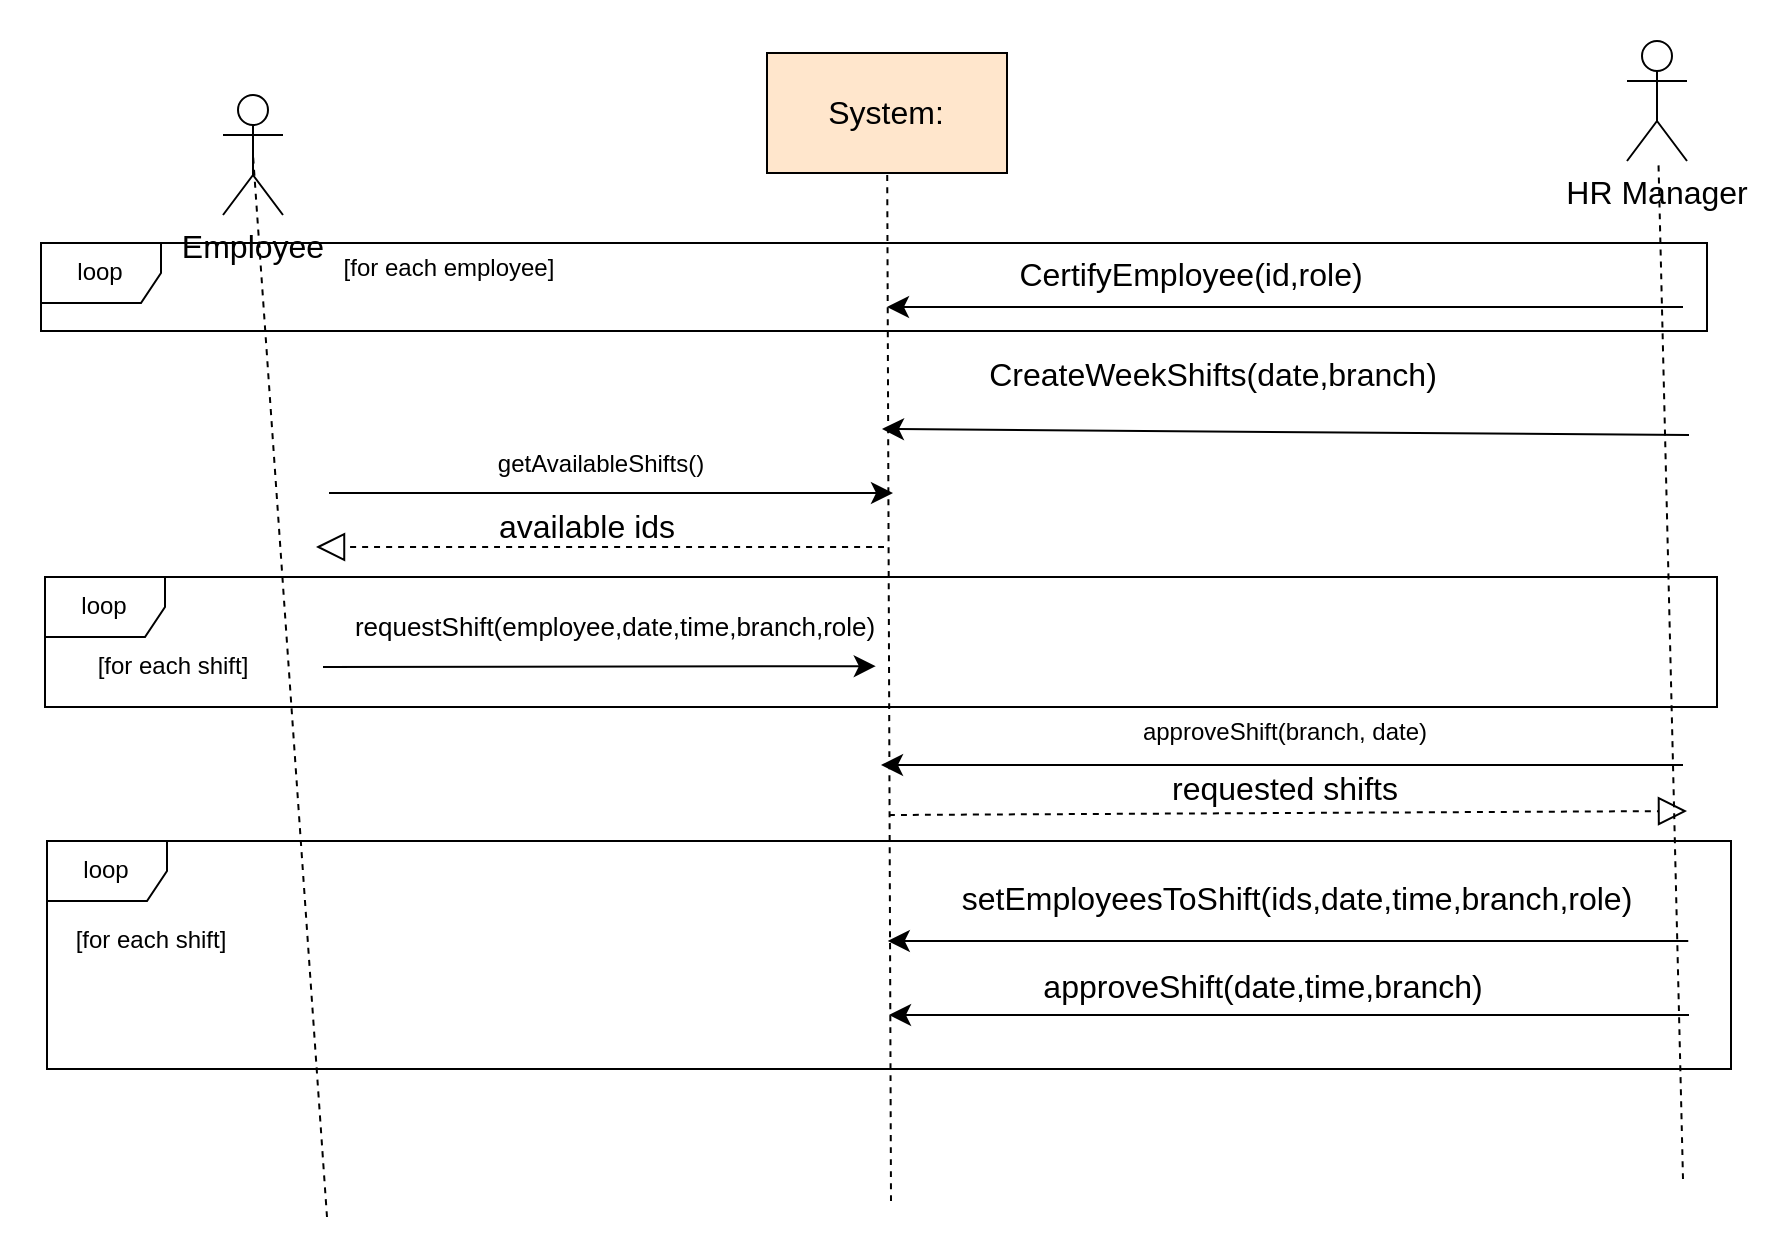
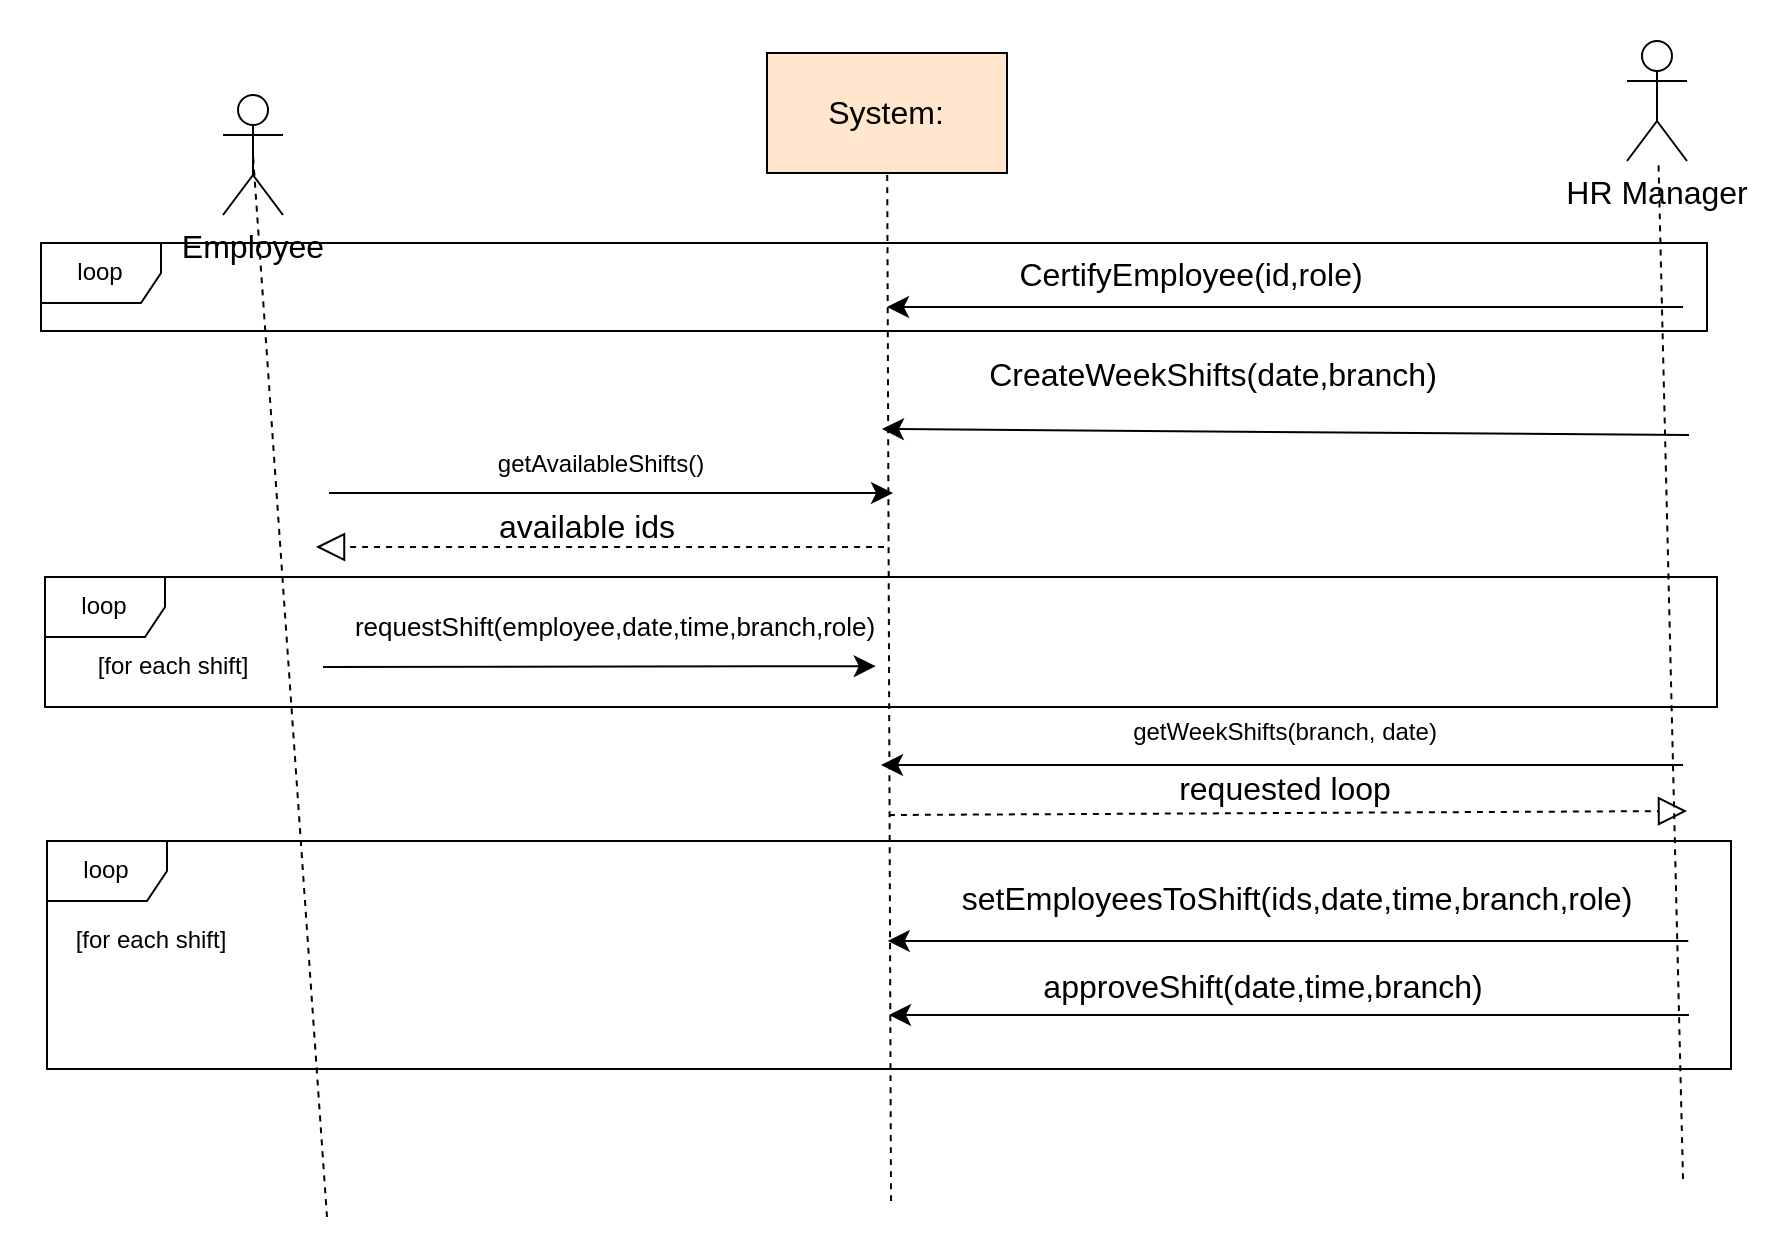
  <mxCell id="0" />
  <mxCell id="1" parent="0" />
  <mxCell id="2" value="Employee" style="shape=umlActor;verticalLabelPosition=bottom;verticalAlign=top;html=1;outlineConnect=0;fontSize=16;fontStyle=0" parent="1" vertex="1"><mxGeometry x="111" y="47" width="30" height="60" as="geometry" /></mxCell>
  <mxCell id="3" value="HR Manager" style="shape=umlActor;verticalLabelPosition=bottom;verticalAlign=top;html=1;outlineConnect=0;fontSize=16;" parent="1" vertex="1"><mxGeometry x="813" y="20" width="30" height="60" as="geometry" /></mxCell>
  <mxCell id="4" value="System:" style="rounded=0;whiteSpace=wrap;html=1;fontSize=16;fontStyle=0;fillColor=#ffe6cc;" parent="1" vertex="1"><mxGeometry x="383" y="26" width="120" height="60" as="geometry" /></mxCell>
  <mxCell id="5" value="" style="endArrow=none;dashed=1;html=1;rounded=0;fontSize=12;startSize=8;endSize=8;curved=1;entryX=0.5;entryY=0.5;entryDx=0;entryDy=0;entryPerimeter=0;fontStyle=1" parent="1" target="2" edge="1"><mxGeometry width="50" height="50" relative="1" as="geometry"><mxPoint x="163" y="608" as="sourcePoint" /><mxPoint x="253" y="368" as="targetPoint" /></mxGeometry></mxCell>
  <mxCell id="6" value="" style="endArrow=none;dashed=1;html=1;rounded=0;fontSize=12;startSize=8;endSize=8;curved=1;" parent="1" target="4" edge="1"><mxGeometry width="50" height="50" relative="1" as="geometry"><mxPoint x="445" y="600" as="sourcePoint" /><mxPoint x="474" y="209" as="targetPoint" /></mxGeometry></mxCell>
  <mxCell id="7" value="" style="endArrow=none;dashed=1;html=1;rounded=0;fontSize=12;startSize=8;endSize=8;curved=1;" parent="1" target="3" edge="1"><mxGeometry width="50" height="50" relative="1" as="geometry"><mxPoint x="841" y="589" as="sourcePoint" /><mxPoint x="668" y="184" as="targetPoint" /></mxGeometry></mxCell>
  <mxCell id="8" value="" style="endArrow=classic;html=1;rounded=0;fontSize=12;startSize=8;endSize=8;curved=1;" parent="1" edge="1"><mxGeometry width="50" height="50" relative="1" as="geometry"><mxPoint x="841" y="153" as="sourcePoint" /><mxPoint x="443" y="153" as="targetPoint" /></mxGeometry></mxCell>
  <mxCell id="9" value="CertifyEmployee(id,role)" style="text;html=1;align=center;verticalAlign=middle;resizable=0;points=[];autosize=1;strokeColor=none;fillColor=none;fontSize=16;" parent="1" vertex="1"><mxGeometry x="500" y="121" width="190" height="31" as="geometry" /></mxCell>
  <mxCell id="10" value="CreateWeekShifts(date,branch)" style="text;html=1;align=center;verticalAlign=middle;resizable=0;points=[];autosize=1;strokeColor=none;fillColor=none;fontSize=16;fontStyle=0" parent="1" vertex="1"><mxGeometry x="485" y="171" width="242" height="31" as="geometry" /></mxCell>
  <mxCell id="11" value="" style="endArrow=classic;html=1;rounded=0;fontSize=12;startSize=8;endSize=8;curved=1;" parent="1" edge="1"><mxGeometry width="50" height="50" relative="1" as="geometry"><mxPoint x="844" y="217" as="sourcePoint" /><mxPoint x="440.5" y="214" as="targetPoint" /></mxGeometry></mxCell>
  <mxCell id="12" value="" style="endArrow=classic;html=1;rounded=0;fontSize=12;startSize=8;endSize=8;curved=1;entryX=0.969;entryY=1.199;entryDx=0;entryDy=0;entryPerimeter=0;" parent="1" target="14" edge="1"><mxGeometry width="50" height="50" relative="1" as="geometry"><mxPoint x="161" y="333" as="sourcePoint" /><mxPoint x="444" y="257" as="targetPoint" /></mxGeometry></mxCell>
  <mxCell id="13" value="" style="endArrow=classic;html=1;rounded=0;fontSize=12;startSize=8;endSize=8;curved=1;" parent="1" edge="1"><mxGeometry width="50" height="50" relative="1" as="geometry"><mxPoint x="843.63" y="470" as="sourcePoint" /><mxPoint x="443.38" y="470" as="targetPoint" /></mxGeometry></mxCell>
  <mxCell id="14" value="requestShift(employee,date,time,branch,role)" style="text;html=1;align=center;verticalAlign=middle;resizable=0;points=[];autosize=1;strokeColor=none;fillColor=none;fontSize=13;fontStyle=0" parent="1" vertex="1"><mxGeometry x="168" y="299" width="278" height="28" as="geometry" /></mxCell>
  <mxCell id="15" value="setEmployeesToShift(ids,date,time,branch,role)" style="text;html=1;align=center;verticalAlign=middle;resizable=0;points=[];autosize=1;strokeColor=none;fillColor=none;fontSize=16;" parent="1" vertex="1"><mxGeometry x="471" y="433" width="353" height="31" as="geometry" /></mxCell>
  <mxCell id="16" value="" style="endArrow=classic;html=1;rounded=0;fontSize=12;startSize=8;endSize=8;curved=1;" parent="1" edge="1"><mxGeometry width="50" height="50" relative="1" as="geometry"><mxPoint x="844" y="507" as="sourcePoint" /><mxPoint x="444" y="507" as="targetPoint" /></mxGeometry></mxCell>
  <mxCell id="17" value="approveShift(date,time,branch)" style="text;html=1;align=center;verticalAlign=middle;resizable=0;points=[];autosize=1;strokeColor=none;fillColor=none;fontSize=16;" parent="1" vertex="1"><mxGeometry x="512" y="477" width="238" height="31" as="geometry" /></mxCell>
  <mxCell id="18" value="" style="endArrow=block;dashed=1;endFill=0;endSize=12;html=1;rounded=0;fontSize=12;curved=1;" parent="1" edge="1"><mxGeometry width="160" relative="1" as="geometry"><mxPoint x="441.5" y="273" as="sourcePoint" /><mxPoint x="157.5" y="273" as="targetPoint" /></mxGeometry></mxCell>
  <mxCell id="19" value="available ids" style="text;html=1;align=center;verticalAlign=middle;resizable=0;points=[];autosize=1;strokeColor=none;fillColor=none;fontSize=16;" parent="1" vertex="1"><mxGeometry x="231" y="247" width="123" height="31" as="geometry" /></mxCell>
  <mxCell id="20" value="" style="endArrow=block;dashed=1;endFill=0;endSize=12;html=1;rounded=0;fontSize=12;curved=1;" parent="1" edge="1"><mxGeometry width="160" relative="1" as="geometry"><mxPoint x="444" y="407" as="sourcePoint" /><mxPoint x="843" y="405" as="targetPoint" /></mxGeometry></mxCell>
- <mxCell id="21" value="requested shifts" style="text;html=1;align=center;verticalAlign=middle;resizable=0;points=[];autosize=1;strokeColor=none;fillColor=none;fontSize=16;" parent="1" vertex="1"><mxGeometry x="576.5" y="378" width="131" height="31" as="geometry" /></mxCell>
+ <mxCell id="21" value="requested loop" style="text;html=1;align=center;verticalAlign=middle;resizable=0;points=[];autosize=1;strokeColor=none;fillColor=none;fontSize=16;" parent="1" vertex="1"><mxGeometry x="576.5" y="378" width="131" height="31" as="geometry" /></mxCell>
  <mxCell id="22" value="loop" style="shape=umlFrame;whiteSpace=wrap;html=1;pointerEvents=0;" parent="1" vertex="1"><mxGeometry x="23" y="420" width="842" height="114" as="geometry" /></mxCell>
  <mxCell id="23" value="[for each shift]" style="text;html=1;align=center;verticalAlign=middle;resizable=0;points=[];autosize=1;strokeColor=none;fillColor=none;" parent="1" vertex="1"><mxGeometry x="28" y="457" width="93" height="26" as="geometry" /></mxCell>
  <mxCell id="24" value="" style="endArrow=classic;html=1;rounded=0;fontSize=12;startSize=8;endSize=8;curved=1;" parent="1" edge="1"><mxGeometry width="50" height="50" relative="1" as="geometry"><mxPoint y="246" as="sourcePoint" x="164" /><mxPoint x="446" y="246" as="targetPoint" /></mxGeometry></mxCell>
  <mxCell id="25" value="getAvailableShifts()" style="text;html=1;align=center;verticalAlign=middle;resizable=0;points=[];autosize=1;strokeColor=none;fillColor=none;" parent="1" vertex="1"><mxGeometry x="239" y="219" width="121" height="26" as="geometry" /></mxCell>
  <mxCell id="26" value="" style="endArrow=classic;html=1;rounded=0;fontSize=12;startSize=8;endSize=8;curved=1;" parent="1" edge="1"><mxGeometry width="50" height="50" relative="1" as="geometry"><mxPoint x="841" y="382" as="sourcePoint" /><mxPoint x="440" y="382" as="targetPoint" /></mxGeometry></mxCell>
- <mxCell id="27" value="approveShift(branch, date)" style="text;html=1;align=center;verticalAlign=middle;resizable=0;points=[];autosize=1;strokeColor=none;fillColor=none;" parent="1" vertex="1"><mxGeometry x="557" y="353" width="170" height="26" as="geometry" /></mxCell>
+ <mxCell id="27" value="getWeekShifts(branch, date)" style="text;html=1;align=center;verticalAlign=middle;resizable=0;points=[];autosize=1;strokeColor=none;fillColor=none;" parent="1" vertex="1"><mxGeometry x="557" y="353" width="170" height="26" as="geometry" /></mxCell>
  <mxCell id="28" value="loop" style="shape=umlFrame;whiteSpace=wrap;html=1;pointerEvents=0;" parent="1" vertex="1"><mxGeometry x="22" y="288" width="836" height="65" as="geometry" /></mxCell>
  <mxCell id="29" value="[for each shift]" style="text;html=1;align=center;verticalAlign=middle;resizable=0;points=[];autosize=1;strokeColor=none;fillColor=none;" parent="1" vertex="1"><mxGeometry x="39" y="320" width="93" height="26" as="geometry" /></mxCell>
  <mxCell id="30" value="loop" style="shape=umlFrame;whiteSpace=wrap;html=1;pointerEvents=0;" parent="1" vertex="1"><mxGeometry x="20" y="121" width="833" height="44" as="geometry" /></mxCell>
- <mxCell id="31" value="[for each employee]" style="text;html=1;align=center;verticalAlign=middle;resizable=0;points=[];autosize=1;strokeColor=none;fillColor=none;" parent="1" vertex="1"><mxGeometry x="162" y="121" width="123" height="26" as="geometry" /></mxCell>
